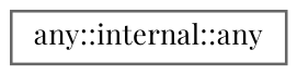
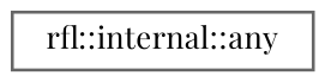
  digraph {
    rankdir=LR
    fontname="Playfair Display"
-   n1 [color=grey40 fillcolor=white fontname="Playfair Display" fontsize=10 height=0.2 label="any::internal::any" shape=box style=filled width=0.4]
+   n1 [color=grey40 fillcolor=white fontname="Playfair Display" fontsize=10 height=0.2 label="rfl::internal::any" shape=box style=filled width=0.4]
  }
